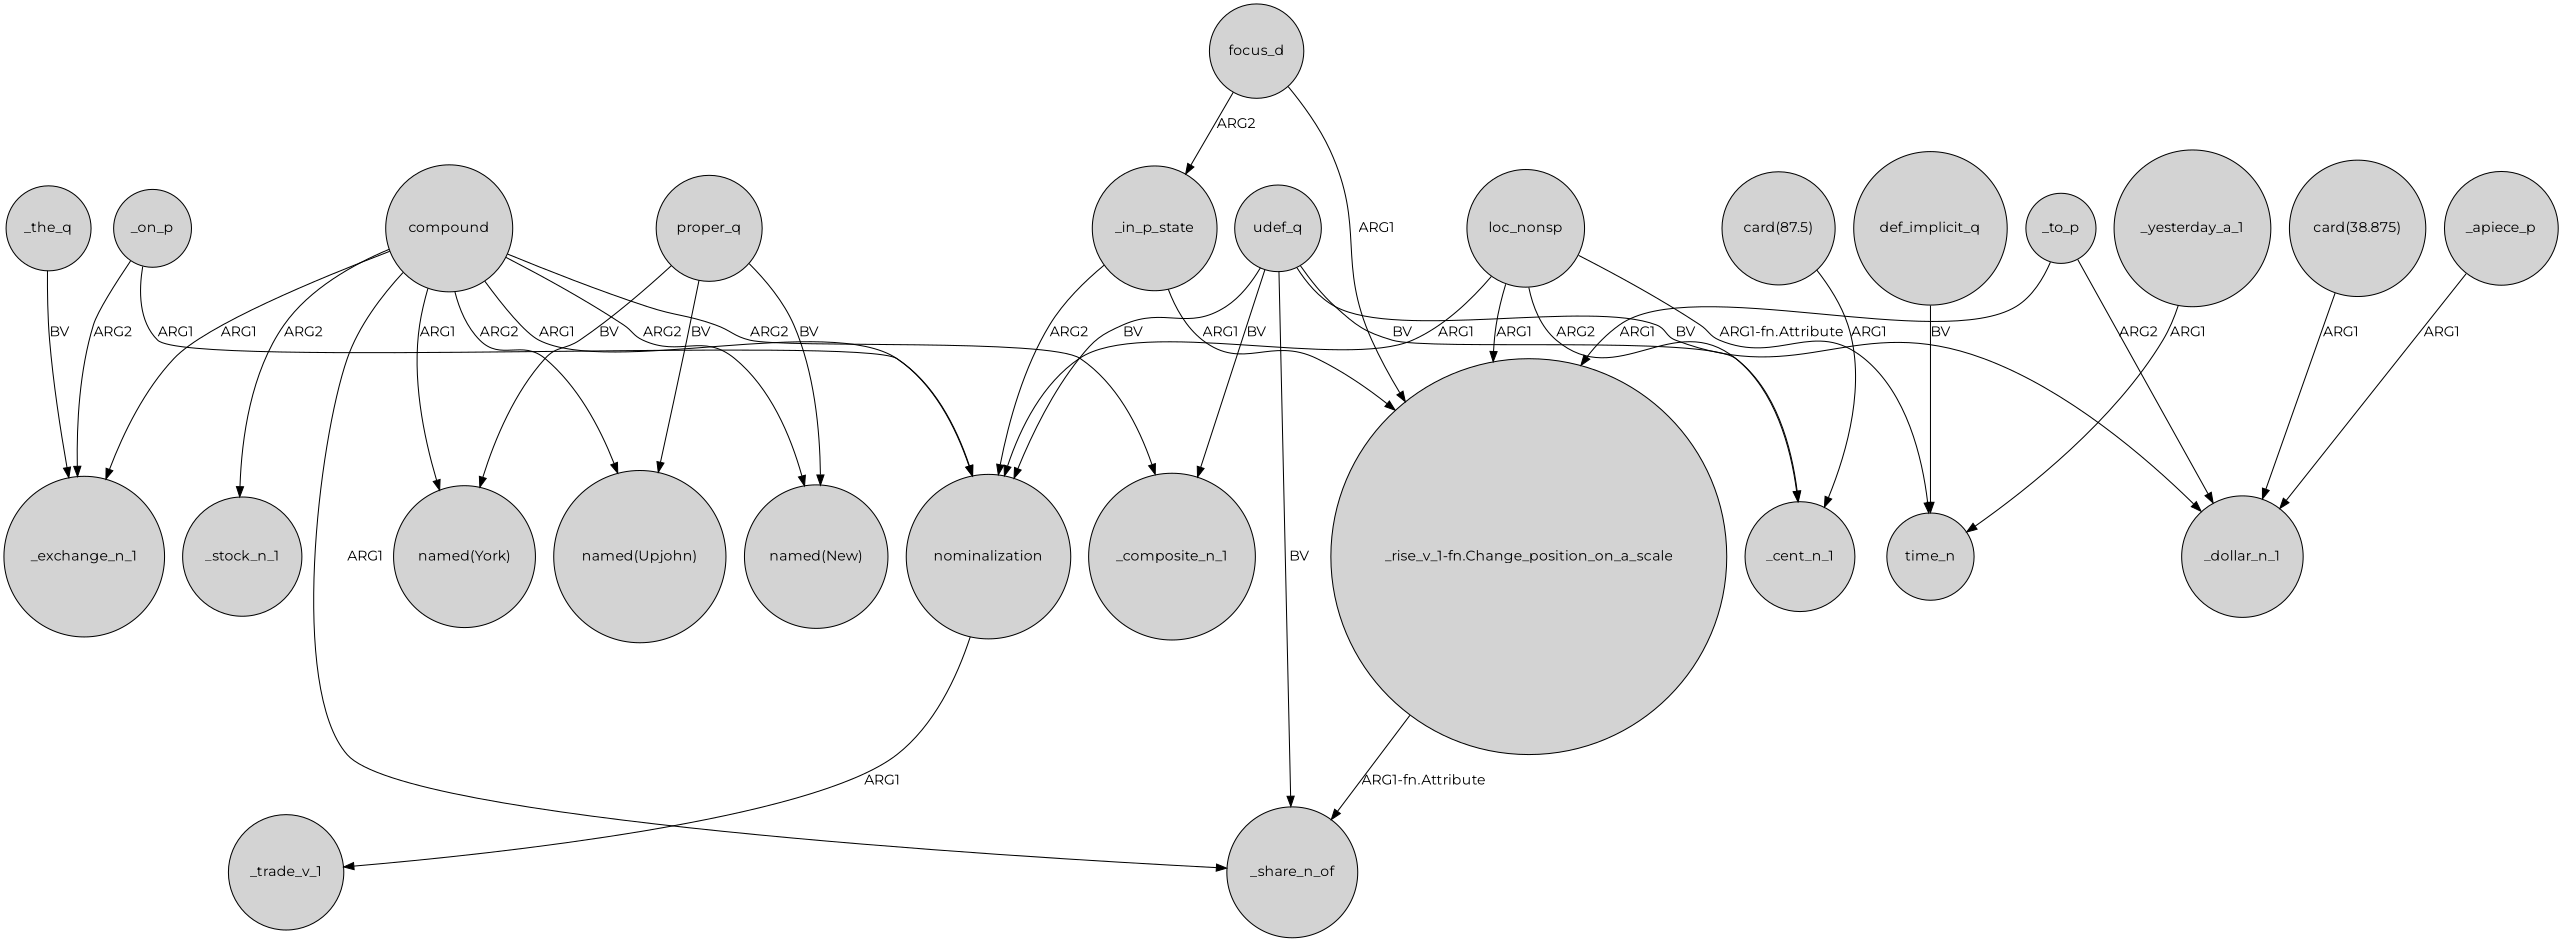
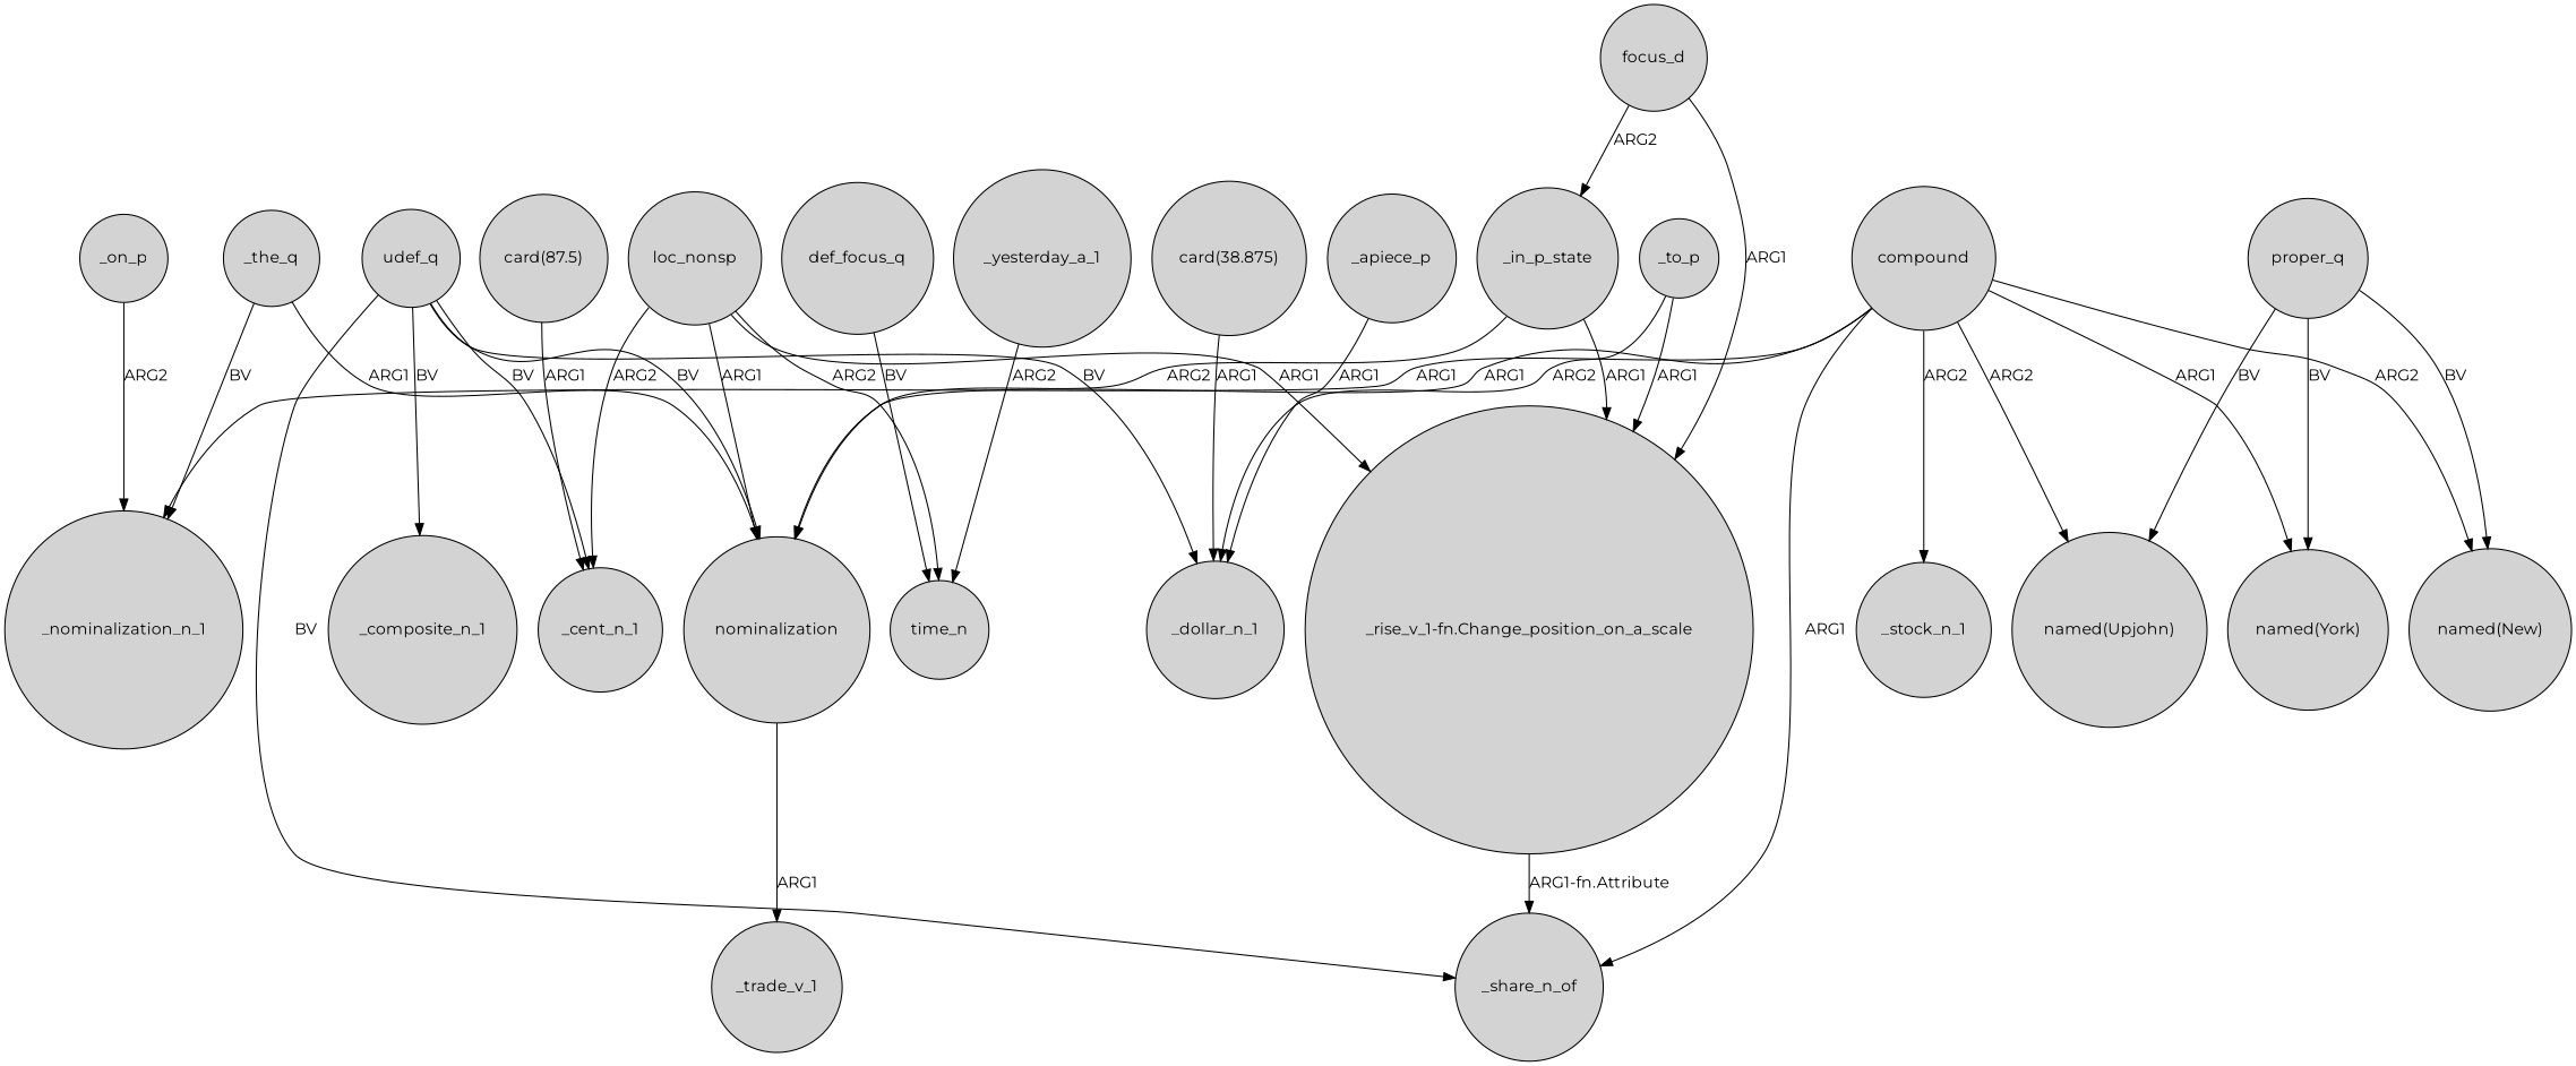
  digraph {
    fontname=Montserrat
    node [fontname=Montserrat shape=circle style=filled]
    edge [fontname=Montserrat]
    _on_p
    nominalization
-   _exchange_n_1
+   _exchange_n_1 [label=_nominalization_n_1]
    _trade_v_1
    _in_p_state
    "_rise_v_1-fn.Change_position_on_a_scale"
    _share_n_of
    focus_d
    "card(87.5)"
    _cent_n_1
    compound
    "named(New)"
    "named(Upjohn)"
    "named(York)"
    _stock_n_1
    _composite_n_1
    _to_p
    _dollar_n_1
    proper_q
    loc_nonsp
    time_n
    udef_q
    _yesterday_a_1
    "card(38.875)"
    _apiece_p
    _the_q
-   def_implicit_q
-   _on_p -> nominalization [label=ARG1]
+   def_implicit_q [label=def_focus_q]
+   _the_q -> nominalization [label=ARG1]
    _on_p -> _exchange_n_1 [label=ARG2]
    nominalization -> _trade_v_1 [label=ARG1]
    _in_p_state -> nominalization [label=ARG2]
    _in_p_state -> "_rise_v_1-fn.Change_position_on_a_scale" [label=ARG1]
    "_rise_v_1-fn.Change_position_on_a_scale" -> _share_n_of [label="ARG1-fn.Attribute"]
    focus_d -> _in_p_state [label=ARG2]
    focus_d -> "_rise_v_1-fn.Change_position_on_a_scale" [label=ARG1]
    "card(87.5)" -> _cent_n_1 [label=ARG1]
    compound -> nominalization [label=ARG1]
    compound -> _exchange_n_1 [label=ARG1]
    compound -> _share_n_of [label=ARG1]
    compound -> "named(New)" [label=ARG2]
    compound -> "named(Upjohn)" [label=ARG2]
    compound -> "named(York)" [label=ARG1]
    compound -> _stock_n_1 [label=ARG2]
-   compound -> _composite_n_1 [label=ARG2]
    _to_p -> "_rise_v_1-fn.Change_position_on_a_scale" [label=ARG1]
    _to_p -> _dollar_n_1 [label=ARG2]
    proper_q -> "named(New)" [label=BV]
    proper_q -> "named(Upjohn)" [label=BV]
    proper_q -> "named(York)" [label=BV]
    loc_nonsp -> nominalization [label=ARG1]
    loc_nonsp -> "_rise_v_1-fn.Change_position_on_a_scale" [label=ARG1]
    loc_nonsp -> _cent_n_1 [label=ARG2]
-   loc_nonsp -> time_n [label="ARG1-fn.Attribute"]
+   loc_nonsp -> time_n [label=ARG2]
    udef_q -> nominalization [label=BV]
    udef_q -> _share_n_of [label=BV]
    udef_q -> _cent_n_1 [label=BV]
    udef_q -> _composite_n_1 [label=BV]
    udef_q -> _dollar_n_1 [label=BV]
-   _yesterday_a_1 -> time_n [label=ARG1]
+   _yesterday_a_1 -> time_n [label=ARG2]
    "card(38.875)" -> _dollar_n_1 [label=ARG1]
    _apiece_p -> _dollar_n_1 [label=ARG1]
    _the_q -> _exchange_n_1 [label=BV]
    def_implicit_q -> time_n [label=BV]
  }
